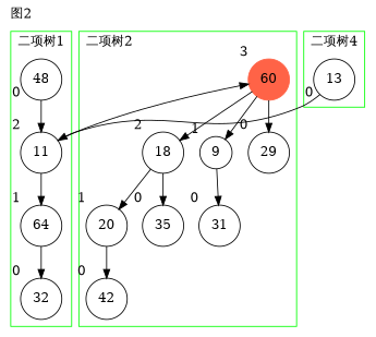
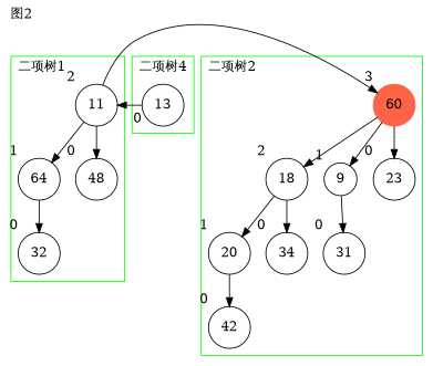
  digraph {
    label="图2"
    labeljust=l
    labelloc=t
    node [shape=circle xlabel=0]
    n1 [label=11 xlabel=2]
    n2 [label=64 xlabel=1]
    n3 [label=48]
    n4 [label=32]
    n5 [label=13]
    n6 [color=tomato label=60 style=filled xlabel=3]
    n7 [label=18 xlabel=2]
    n8 [label=9 xlabel=1]
-   n9 [label=29]
+   n9 [label=23]
    n10 [label=20 xlabel=1]
-   n11 [label=35]
+   n11 [label=34]
    n12 [label=31]
    n13 [label=42]
    subgraph cluster_1 {
      label="二项树1"
      pencolor=green
      n1
      n2
      n3
      n4
    }
    subgraph cluster_2 {
      label="二项树4"
      pencolor=green
      n5
    }
    subgraph cluster_3 {
      label="二项树2"
      pencolor=green
      n6
      n7
      n8
      n9
      n10
      n11
      n12
      n13
    }
    n1 -> n2
-   n3 -> n1 [weight=100]
+   n1 -> n3 [weight=100]
    n1 -> n6 [constraint=false]
    n2 -> n4 [weight=100]
    n5 -> n1 [constraint=false]
    n6 -> n7
    n6 -> n8
    n6 -> n9 [weight=100]
    n7 -> n10
    n7 -> n11 [weight=100]
    n8 -> n12 [weight=100]
    n10 -> n13 [weight=100]
  }
